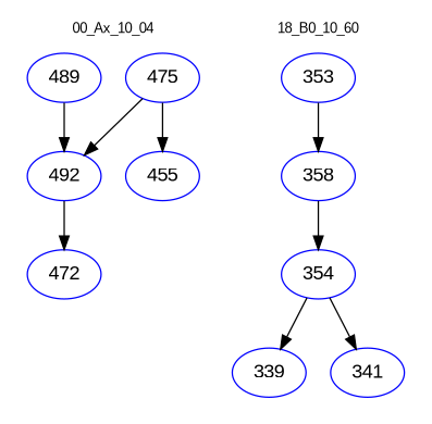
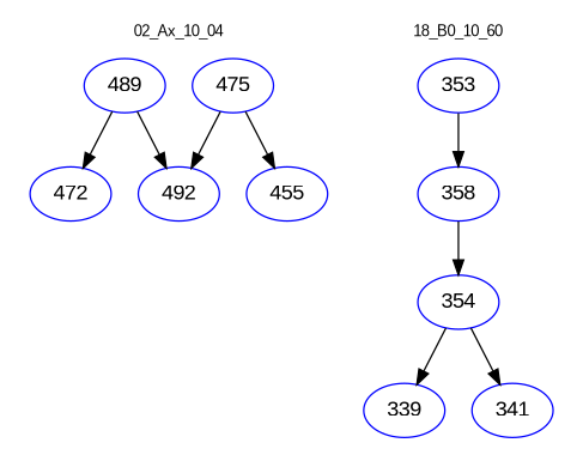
  digraph {
    fontname="Liberation Sans"
    node [color=blue fontname="Liberation Sans"]
    edge [color=black fontname="Liberation Sans"]
    n1 [label=475]
    n2 [label=455]
    n3 [label=492]
    n4 [label=489]
    n5 [label=472]
    n6 [label=353]
    n7 [label=339]
    n8 [label=358]
    n9 [label=354]
    n10 [label=341]
    subgraph cluster_1 {
      color=white
      fontsize=10
-     label="00_Ax_10_04"
+     label="02_Ax_10_04"
      n1
      n2
      n3
      n4
      n5
    }
    subgraph cluster_2 {
      color=white
      fontsize=10
      label="18_B0_10_60"
      n6
      n7
      n8
      n9
      n10
    }
    n1 -> n2
    n1 -> n3
    n4 -> n3
-   n3 -> n5
+   n4 -> n5
    n6 -> n8
    n8 -> n9
    n9 -> n7
    n9 -> n10
  }
